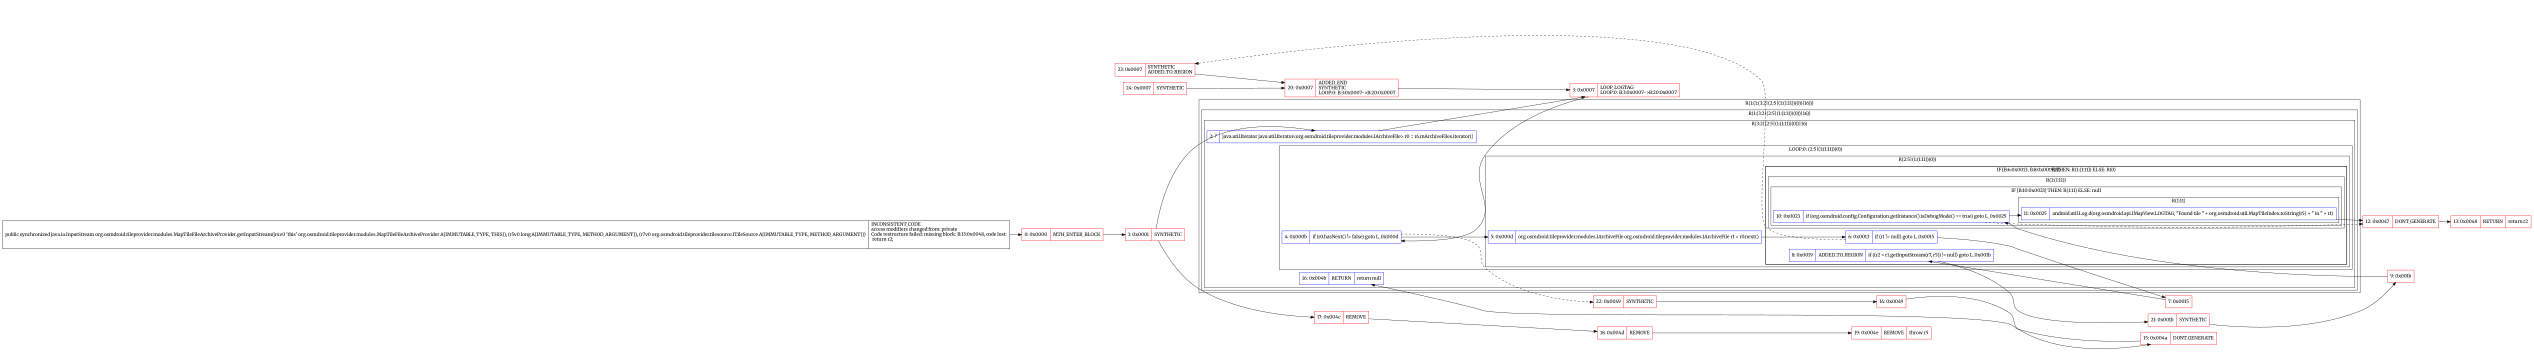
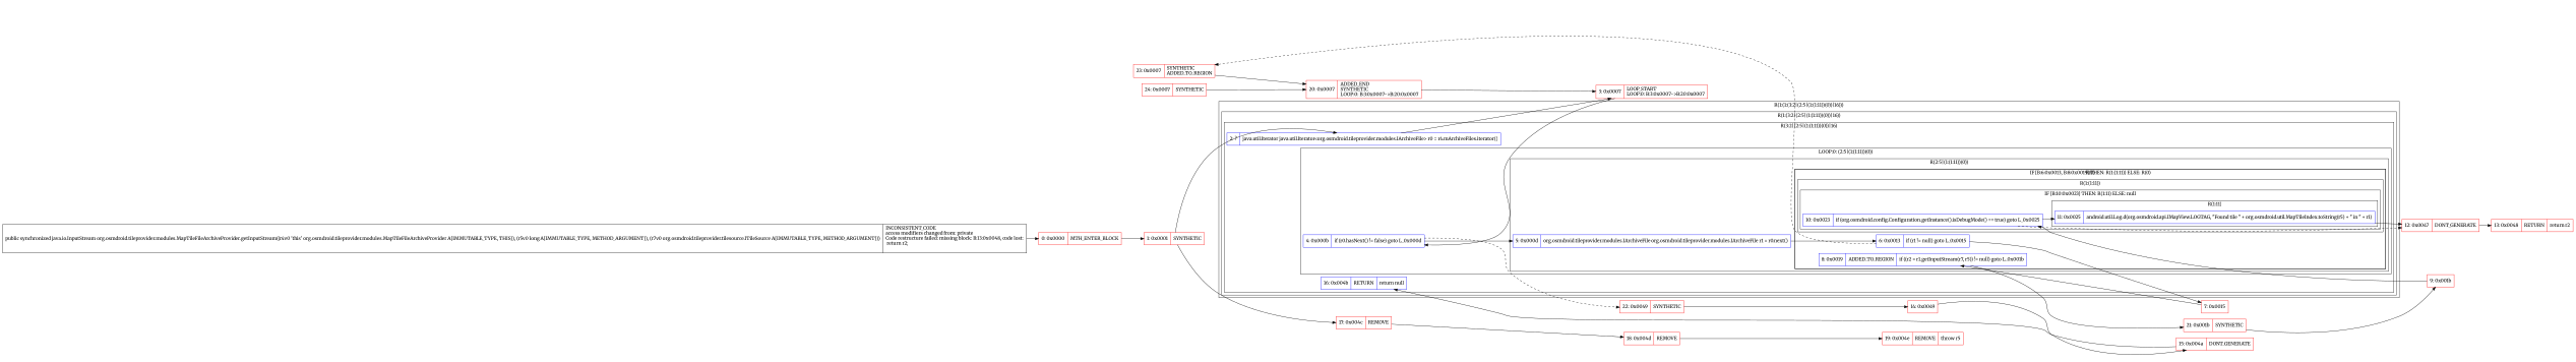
  digraph {
    fontname=Merriweather
    rankdir=LR
    node [color=red fontname=Merriweather shape=record]
    edge [fontname=Merriweather]
    n1 [color=blue label="{11\:\ 0x0025|android.util.Log.d(org.osmdroid.api.IMapView.LOGTAG, \"Found tile \" + org.osmdroid.util.MapTileIndex.toString(r5) + \" in \" + r1)\l}"]
    n2 [color=blue label="{10\:\ 0x0023|if (org.osmdroid.config.Configuration.getInstance().isDebugMode() == true) goto L_0x0025\l}"]
    n3 [color=blue label="{6\:\ 0x0013|if (r1 != null) goto L_0x0015\l}"]
    n4 [color=blue label="{8\:\ 0x0019|ADDED_TO_REGION\l|if ((r2 = r1.getInputStream(r7, r5)) != null) goto L_0x001b\l}"]
    n5 [color=blue label="{5\:\ 0x000d|org.osmdroid.tileprovider.modules.IArchiveFile org.osmdroid.tileprovider.modules.IArchiveFile r1 = r0.next()\l}"]
    n6 [color=blue label="{4\:\ 0x000b|if (r0.hasNext() != false) goto L_0x000d\l}"]
    n7 [color=blue label="{2\:\ ?|java.util.Iterator java.util.Iterator\<org.osmdroid.tileprovider.modules.IArchiveFile\> r0 = r4.mArchiveFiles.iterator()\l}"]
    n8 [color=blue label="{16\:\ 0x004b|RETURN\l|return null\l}"]
    n9 [label="{12\:\ 0x0047|DONT_GENERATE\l}"]
    n10 [label="{7\:\ 0x0015}"]
    n11 [label="{23\:\ 0x0007|SYNTHETIC\lADDED_TO_REGION\l}"]
    n12 [label="{21\:\ 0x001b|SYNTHETIC\l}"]
    n13 [label="{22\:\ 0x0049|SYNTHETIC\l}"]
-   n14 [label="{3\:\ 0x0007|LOOP_LOGTAG\lLOOP:0: B:3:0x0007\-\>B:20:0x0007\l}"]
+   n14 [label="{3\:\ 0x0007|LOOP_START\lLOOP:0: B:3:0x0007\-\>B:20:0x0007\l}"]
    n15 [label="{14\:\ 0x0049}"]
    n16 [label="{20\:\ 0x0007|ADDED_END\lSYNTHETIC\lLOOP:0: B:3:0x0007\-\>B:20:0x0007\l}"]
    n17 [label="{9\:\ 0x001b}"]
    n18 [label="{24\:\ 0x0007|SYNTHETIC\l}"]
    n19 [label="{13\:\ 0x0048|RETURN\l|return r2\l}"]
    n20 [label="{0\:\ 0x0000|MTH_ENTER_BLOCK\l}"]
    n21 [label="{1\:\ 0x0001|SYNTHETIC\l}"]
    n22 [label="{17\:\ 0x004c|REMOVE\l}"]
    n23 [label="{18\:\ 0x004d|REMOVE\l}"]
    n24 [label="{15\:\ 0x004a|DONT_GENERATE\l}"]
    n25 [label="{19\:\ 0x004e|REMOVE\l|throw r5\l}"]
    n26 [label="{public synchronized java.io.InputStream org.osmdroid.tileprovider.modules.MapTileFileArchiveProvider.getInputStream((r4v0 'this' org.osmdroid.tileprovider.modules.MapTileFileArchiveProvider A[IMMUTABLE_TYPE, THIS]), (r5v0 long A[IMMUTABLE_TYPE, METHOD_ARGUMENT]), (r7v0 org.osmdroid.tileprovider.tilesource.ITileSource A[IMMUTABLE_TYPE, METHOD_ARGUMENT]))  | INCONSISTENT_CODE\laccess modifiers changed from: private\lCode restructure failed: missing block: B:13:0x0048, code lost:\l    return r2;\l\l}" color=""]
    subgraph cluster_1 {
      label="R(1:(1:(3:2|(2:5|(1:(1:11))(0))|16)))"
      subgraph cluster_2 {
        label="R(1:(3:2|(2:5|(1:(1:11))(0))|16))"
        subgraph cluster_3 {
          label="R(3:2|(2:5|(1:(1:11))(0))|16)"
          n7
          n8
          subgraph cluster_4 {
            label="LOOP:0: (2:5|(1:(1:11))(0))"
            n6
            subgraph cluster_5 {
              label="R(2:5|(1:(1:11))(0))"
              n5
              subgraph cluster_6 {
                label="IF [B:6:0x0013, B:8:0x0019] THEN: R(1:(1:11)) ELSE: R(0)"
                n3
                n4
                subgraph cluster_7 {
                  label="R(1:(1:11))"
                  subgraph cluster_8 {
                    label="IF [B:10:0x0023] THEN: R(1:11) ELSE: null"
                    n2
                    subgraph cluster_9 {
                      label="R(1:11)"
                      n1
                    }
                  }
                }
                subgraph cluster_10 {
                  label="R(0)"
                }
              }
            }
          }
        }
      }
    }
    n1 -> n9
    n2 -> n1
    n2 -> n9 [style=dashed]
    n3 -> n10
    n3 -> n11 [style=dashed]
    n4 -> n12
    n5 -> n3
    n6 -> n5
    n6 -> n13 [style=dashed]
    n7 -> n14
    n9 -> n19
    n10 -> n4
    n11 -> n16
    n12 -> n17
    n13 -> n15
    n14 -> n6
    n15 -> n24
    n16 -> n14
    n17 -> n2
    n18 -> n16
    n20 -> n21
    n21 -> n7
    n21 -> n22
    n22 -> n23
    n23 -> n25
    n24 -> n8
    n26 -> n20
  }
